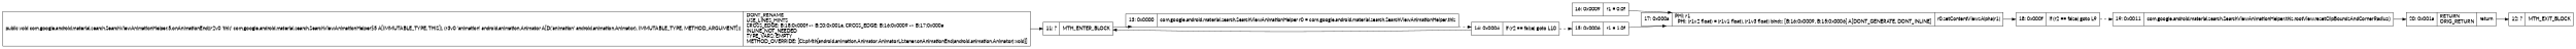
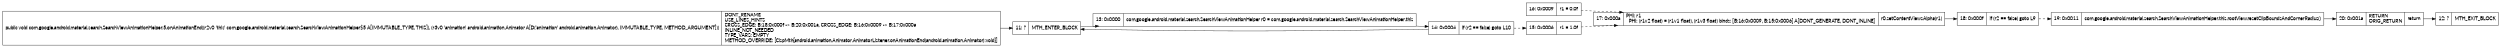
  digraph {
    fontname=Lato
    rankdir=LR
    node [fontname=Lato shape=record]
    edge [fontname=Lato]
    n1 [label="{11\:\ ?|MTH_ENTER_BLOCK\l}"]
    n2 [label="{13\:\ 0x0000|com.google.android.material.search.SearchViewAnimationHelper r0 = com.google.android.material.search.SearchViewAnimationHelper.this\l}"]
    n3 [label="{14\:\ 0x0004|if (r2 == false) goto L10\l}"]
    n4 [label="{15\:\ 0x0006|r1 = 1.0f\l}"]
    n5 [label="{17\:\ 0x000a|PHI: r1 \l  PHI: (r1v2 float) = (r1v1 float), (r1v3 float) binds: [B:16:0x0009, B:15:0x0006] A[DONT_GENERATE, DONT_INLINE]\l|r0.setContentViewsAlpha(r1)\l}"]
    n6 [label="{16\:\ 0x0009|r1 = 0.0f\l}"]
    n7 [label="{18\:\ 0x000f|if (r2 == false) goto L9\l}"]
    n8 [label="{19\:\ 0x0011|com.google.android.material.search.SearchViewAnimationHelper.this.rootView.resetClipBoundsAndCornerRadius()\l}"]
    n9 [label="{20\:\ 0x001a|RETURN\lORIG_RETURN\l|return\l}"]
    n10 [label="{12\:\ ?|MTH_EXIT_BLOCK\l}"]
    n11 [label="{public void com.google.android.material.search.SearchViewAnimationHelper.5.onAnimationEnd((r2v0 'this' com.google.android.material.search.SearchViewAnimationHelper$5 A[IMMUTABLE_TYPE, THIS]), (r3v0 'animation' android.animation.Animator A[D('animation' android.animation.Animator), IMMUTABLE_TYPE, METHOD_ARGUMENT]))  | DONT_RENAME\lUSE_LINES_HINTS\lCROSS_EDGE: B:18:0x000f \-\> B:20:0x001a, CROSS_EDGE: B:16:0x0009 \-\> B:17:0x000a\lINLINE_NOT_NEEDED\lTYPE_VARS: EMPTY\lMETHOD_OVERRIDE: [ClspMth\{android.animation.Animator.AnimatorListener.onAnimationEnd(android.animation.Animator):void\}]\l}"]
    n1 -> n2
-   n2 -> n3 [style=dashed]
+   n2 -> n3
    n3 -> n1
    n3 -> n4 [style=dashed]
-   n4 -> n5
+   n4 -> n5 [style=dashed]
    n5 -> n7
-   n6 -> n5
+   n6 -> n5 [style=dashed]
    n7 -> n8 [style=dashed]
    n8 -> n9
    n9 -> n10
    n11 -> n1
  }
